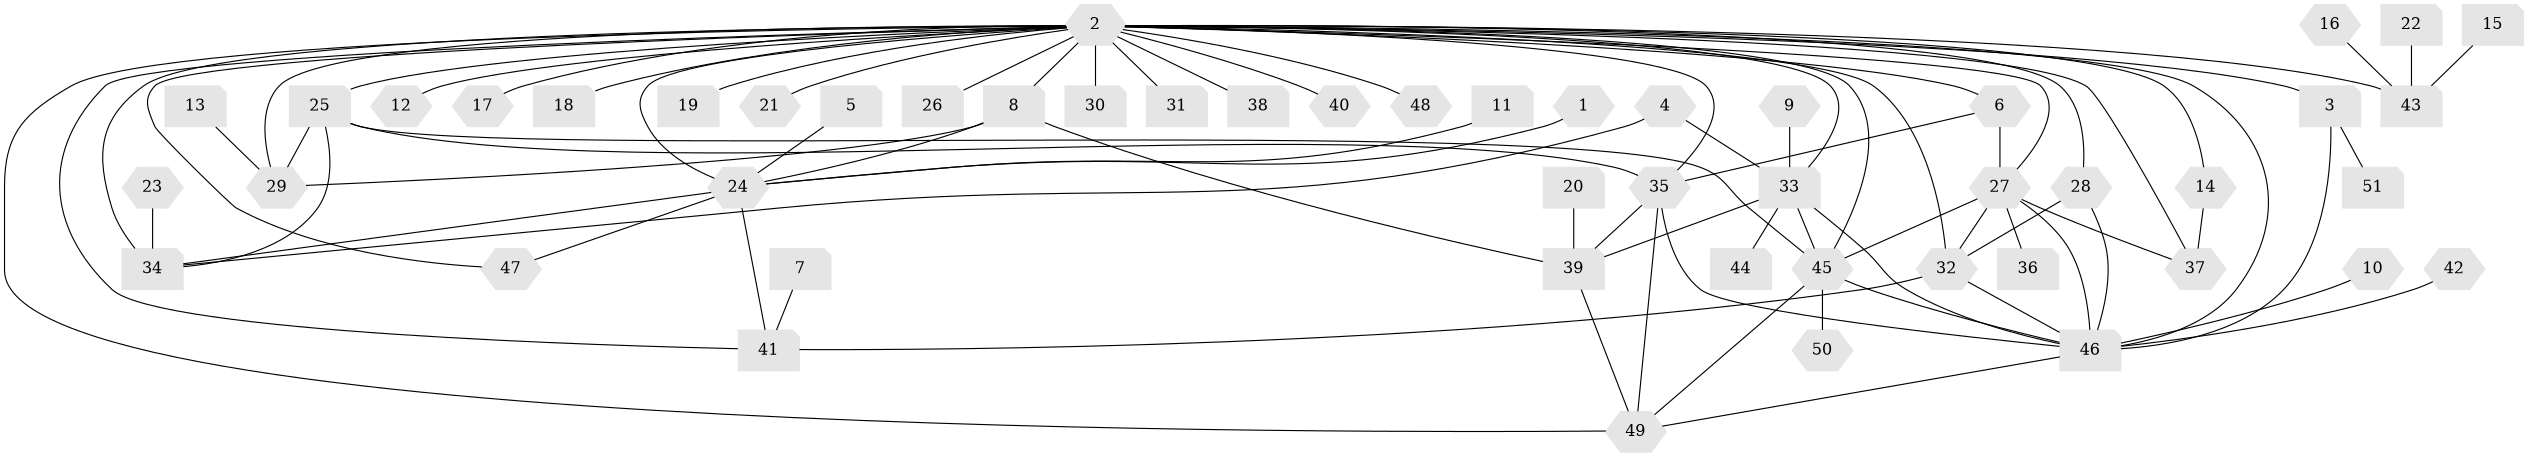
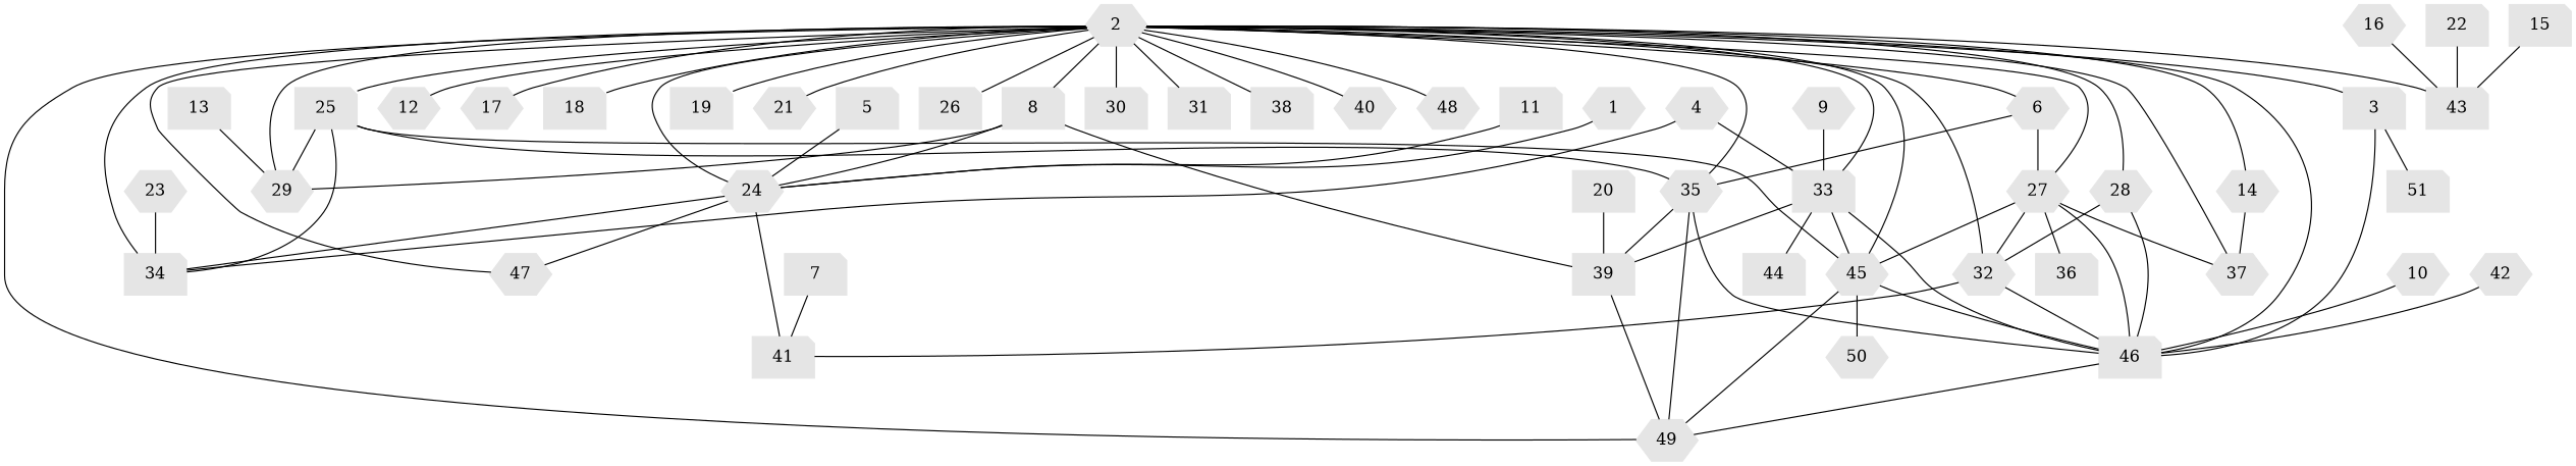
  graph {
    node [color=gray90 shape=hexagon style=filled]
    edge [weight=1.0]
    1
    24
    34 [shape=note]
    41 [shape=note]
    47
    2
    3 [shape=note]
    6
    8 [shape=note]
    12
    14
    17
    18 [shape=note]
    19 [shape=note]
    21
    25 [shape=note]
    26 [shape=note]
    27
    28
    29
    30 [shape=note]
    31 [shape=note]
    32
    33 [shape=note]
    35
    37
    38 [shape=note]
    40
    43 [shape=note]
    45
    46 [shape=note]
    48
    49
    51 [shape=note]
    39 [shape=note]
    22 [shape=note]
    36 [shape=note]
    44 [shape=note]
    50
    4
    5 [shape=note]
    7 [shape=note]
    9
    10
    11 [shape=note]
    13 [shape=note]
    15 [shape=note]
    16
    20 [shape=note]
    23
    42
    1 -- 24
    24 -- 34
    24 -- 41
    24 -- 47
    2 -- 24 [weight=2.0]
    2 -- 34 [weight=3.0]
-   2 -- 41
    2 -- 47
    2 -- 3
    2 -- 6 [weight=2.0]
    2 -- 8
    2 -- 12
    2 -- 14
    2 -- 17
    2 -- 18
    2 -- 19
    2 -- 21
    2 -- 25
    2 -- 26
    2 -- 27
    2 -- 28
    2 -- 29
    2 -- 30
    2 -- 31
    2 -- 32
    2 -- 33
    2 -- 35
    2 -- 37
    2 -- 38
    2 -- 40
    2 -- 43
    2 -- 45
    2 -- 46
    2 -- 48
    2 -- 49
    3 -- 46
    3 -- 51
    6 -- 27
    6 -- 35
    8 -- 24
    8 -- 29
    8 -- 39
    14 -- 37
    25 -- 34
    25 -- 29
    25 -- 35
    25 -- 45
    27 -- 32
    27 -- 37
    27 -- 45
    27 -- 46
    27 -- 36
    28 -- 32
    28 -- 46
    32 -- 41
    32 -- 46
    33 -- 45
    33 -- 46
    33 -- 39
    33 -- 44
    35 -- 46
    35 -- 49
    35 -- 39
    45 -- 46
    45 -- 49
    45 -- 50
    46 -- 49
    39 -- 49
    22 -- 43
    4 -- 34
    4 -- 33
    5 -- 24
    7 -- 41
    9 -- 33
    10 -- 46
    11 -- 24
    13 -- 29
    15 -- 43
    16 -- 43
    20 -- 39
    23 -- 34
    42 -- 46
  }
